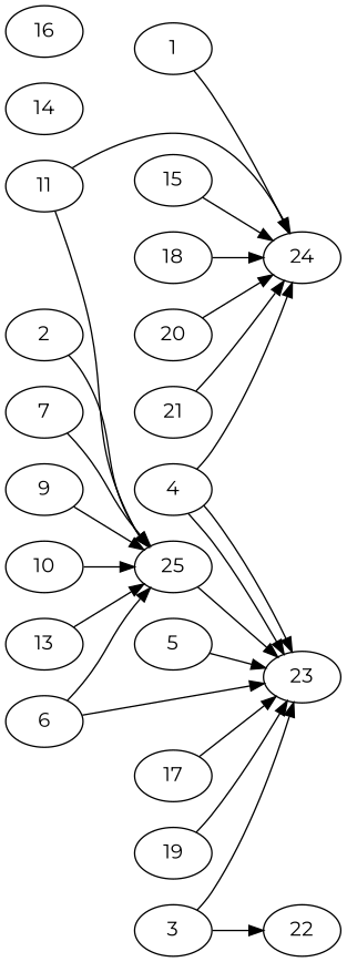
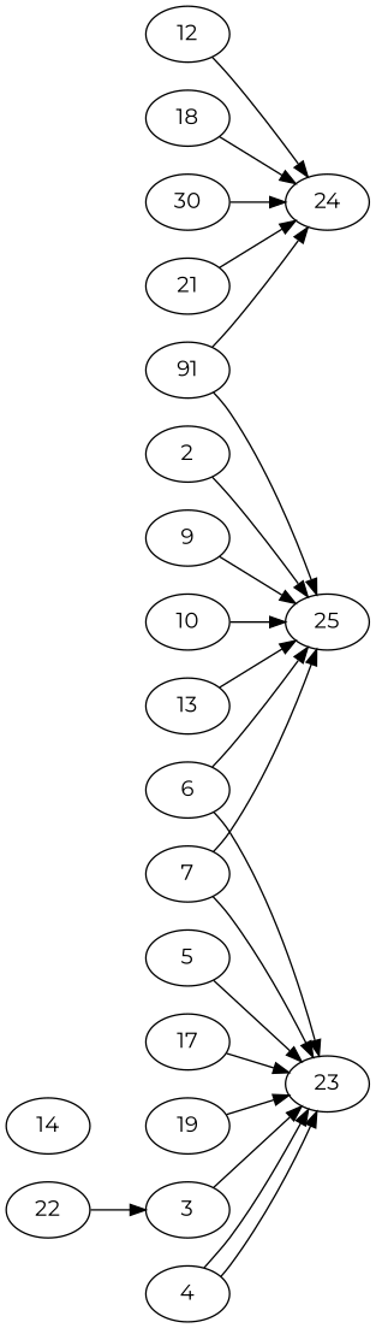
  digraph {
    fontname=Montserrat
    rankdir=LR
    node [alpha=0.11 fontname=Montserrat]
    edge [fontname=Montserrat]
-   1 [alpha=0.08 expect_size=30832640]
    24 [alpha=0.14 expect_size=48506880]
    23 [alpha=0.13 expect_size=11938816]
    2 [alpha=0.08 expect_size=11932672]
    25 [alpha=0.19 expect_size=32666624]
    3 [expect_size=51555328]
    22 [alpha=0.12 expect_size=39724032]
    4 [alpha=0.04 expect_size=5550080]
    5 [alpha=0.06 expect_size=13658112]
    6 [alpha=0.05 expect_size=10522624]
    7 [alpha=0.19 expect_size=17198080]
    9 [expect_size=13558784]
    10 [alpha=0.07 expect_size=14085120]
-   11 [alpha=0.03 expect_size=17825792]
+   11 [alpha=0.03 expect_size=17825792 label=91]
    13 [alpha=0.15 expect_size=8186880]
    14 [alpha=0.13 expect_size=34799616]
-   15 [alpha=0.17 expect_size=45305856]
-   16 [alpha=0.14 expect_size=13320192]
+   15 [alpha=0.17 expect_size=45305856 label=12]
    17 [expect_size=25961472]
    18 [alpha=0.12 expect_size=22469632]
    19 [alpha=0.04 expect_size=37526528]
-   20 [alpha=0.12 expect_size=16692224]
+   20 [alpha=0.12 expect_size=16692224 label=30]
    21 [expect_size=32928768]
-   1 -> 24
    2 -> 25
    3 -> 23
-   3 -> 22
-   4 -> 24
+   22 -> 3
    4 -> 23
    4 -> 23
    5 -> 23
    6 -> 23
    6 -> 25
-   25 -> 23
+   7 -> 23
    7 -> 25
    9 -> 25
    10 -> 25
    11 -> 24
    11 -> 25
    13 -> 25
    15 -> 24
    17 -> 23
    18 -> 24
    19 -> 23
    20 -> 24
    21 -> 24
  }
